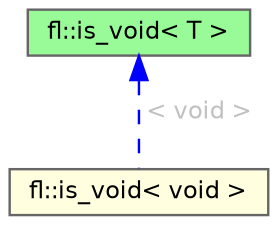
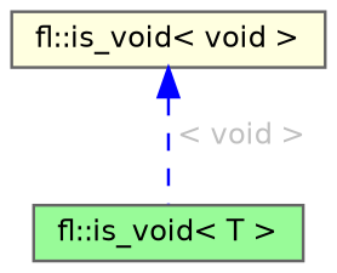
  digraph {
    node [color=gray40 fontname=Helvetica fontsize=10 shape=box style=filled]
    n1 [fillcolor=palegreen fontcolor=black height=0.2 label="fl::is_void\< T \>" width=0.4]
    n2 [fillcolor=lightyellow height=0.2 label="fl::is_void\< void \>" width=0.4]
-   n1 -> n2 [color=blue dir=back fontcolor=grey fontname=Helvetica fontsize=10 label=" \< void \>" labelfontname=Helvetica labelfontsize=10 style=dashed]
+   n2 -> n1 [color=blue dir=back fontcolor=grey fontname=Helvetica fontsize=10 label=" \< void \>" labelfontname=Helvetica labelfontsize=10 style=dashed]
  }
